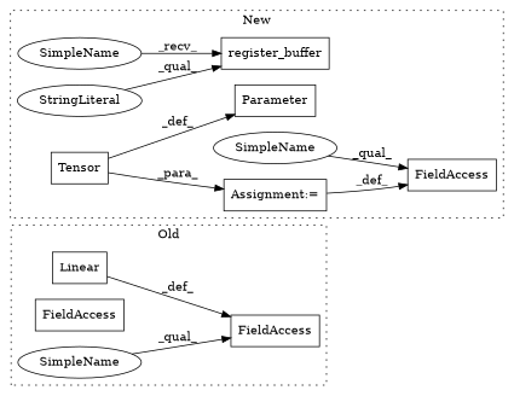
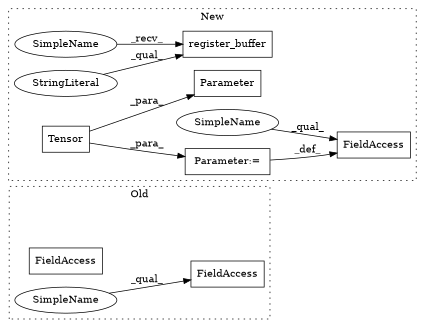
  digraph {
    rankdir=LR
    node [a=32 l=4 s=419 shape=box]
-   n1 [l="7,1" label=Linear s="440,470"]
    n2 [a=22 l=11 label=FieldAccess]
    n3 [a=22 l=6 label=FieldAccess s=405]
    n4 [a=42 label=SimpleName shape=ellipse]
    n5 [l="16,1" label=register_buffer s="26850,26877"]
    n6 [a=45 l=6 label=StringLiteral s=26866 shape=ellipse]
    n7 [a=22 l=9 label=FieldAccess s=26776]
    n8 [l="7,1" label=Tensor s="26805,26821"]
    n9 [l="10,1" label=Parameter s="26789,26822"]
-   n10 [a=7 l=1 label="Assignment:=" s=26785]
+   n10 [a=7 l=1 label="Parameter:=" s=26785]
    n11 [a=42 label=SimpleName s=26776 shape=ellipse]
    n12 [a=42 label=SimpleName s=26845 shape=ellipse]
    subgraph cluster_1 {
      label=Old
      style=dotted
-     n1
      n2
      n3
      n4
    }
    subgraph cluster_2 {
      label=New
      style=dotted
      n5
      n6
      n7
      n8
      n9
      n10
      n11
      n12
    }
-   n1 -> n2 [label=_def_]
    n4 -> n2 [label=_qual_]
    n6 -> n5 [label=_qual_]
-   n8 -> n9 [label=_def_]
+   n8 -> n9 [label=_para_]
    n8 -> n10 [label=_para_]
    n10 -> n7 [label=_def_]
    n11 -> n7 [label=_qual_]
    n12 -> n5 [label=_recv_]
  }
